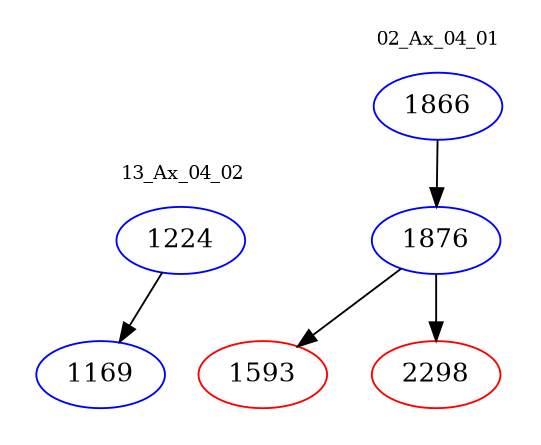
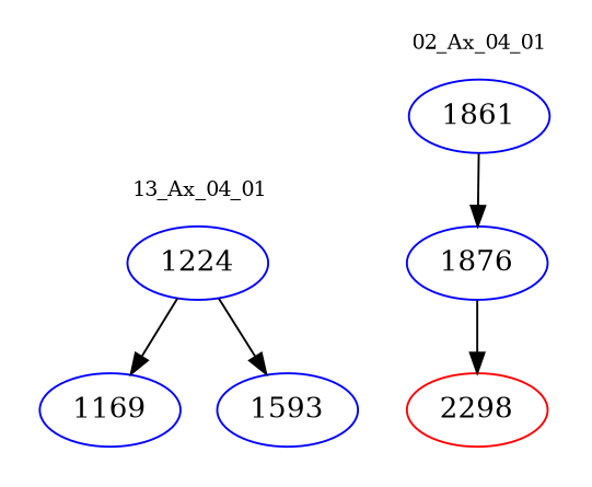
  digraph {
    node [color=blue]
    edge [color=black]
    n1 [label=1224]
    n2 [label=1169]
-   n3 [color=red label=1593]
-   n4 [label=1866]
+   n3 [label=1593]
+   n4 [label=1861]
    n5 [label=1876]
    n6 [color=red label=2298]
    subgraph cluster_1 {
      color=white
      fontsize=10
-     label="13_Ax_04_02"
+     label="13_Ax_04_01"
      n1
      n2
      n3
    }
    subgraph cluster_2 {
      color=white
      fontsize=10
      label="02_Ax_04_01"
      n4
      n5
      n6
    }
    n1 -> n2
-   n5 -> n3
+   n1 -> n3
    n4 -> n5
    n5 -> n6
  }
